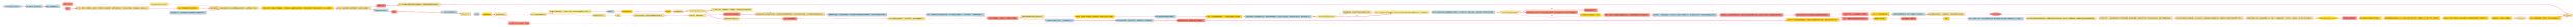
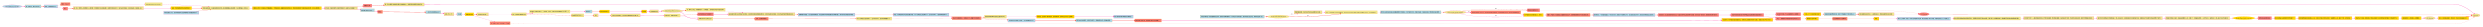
  digraph {
    fontname="EB Garamond"
    rankdir=LR
    node [color=deeppink fillcolor=khaki fontname="EB Garamond" style=filled shape=box]
    edge [arrowhead=tee color=deeppink fontname="EB Garamond" style=bold]
    "EleanorRank3Convo3 begins." [fillcolor=lightblue shape=""]
    n2 [color=darkorange fillcolor=lightblue label="嘿，埃莉诺。最近怎么样？"]
    n3 [fillcolor=lightblue label="很好。刚刚在剃舌头。"]
    n4 [fillcolor=salmon label="剃？"]
    n5 [color=darkorange fillcolor=salmon label="等等。*什么？*"]
    n6 [label="对，剃。我舌头上不断冒出一些疙瘩。我觉得它们以前是味蕾。如果我不切掉它们，它们会变得很长，动来动去的，像海葵一样。"]
    n7 [color=darkorange label="这其实和剪指甲没什么区别。"]
    n8 [color=darkorange fillcolor=gold label="抱歉，我真该事先警告你这件事的。"]
    n9 [color=darkorange label="其他人都知道，当埃莉诺拿着菜刀和一瓶消毒酒精走进浴室时，至少要离她一百米远。"]
    n10 [fillcolor=lightblue label="可能会更乱一些。但归根结底不过是修剪掉多余的赘生物罢了。"]
    n11 [color=darkorange fillcolor=gold label="只要耐心等待，我最后会带着满嘴血、手里还提着一袋像蟹肉的东西出来。我曾经试图把切下的碎肉做成汉堡，但没人愿意吃。"]
    n12 [label="对不起，你是想要半小时的情色聊天，还是五分钟就够了？"]
    n13 [fillcolor=salmon label="别想恶心我。"]
    n14 [color=darkorange fillcolor=lightblue label="既然我们在谈论舌头……"]
    n15 [label="喂。我才是那个喉咙里卡着半条鳗鱼的人。请原谅我试图用玩笑来应对。"]
    n16 [color=darkorange fillcolor=salmon label="继续。"]
    "Chat ends." [shape=""]
    n18 [color=darkorange fillcolor=lightblue label="……你对它的控制有多少？"]
    n19 [label="好的。等一下。"]
    n20 [color=darkorange fillcolor=lightblue label="介么多"]
    n21 [color=darkorange fillcolor=gold label="我嘬得肿么样"]
    n22 [label="告诉我你不会是……"]
    n23 [color=darkorange fillcolor=salmon label="哦，天哪，不行。我不聊了。[结束]"]
    n24 [color=darkorange label="哦，不过确实是呢呵呵呵"]
    n25 [color=darkorange label="你在用它打字吗？！"]
    n26 [color=darkorange label="如果这个问题太私人了，请见谅，但是……你的舌头还能做些*什么*呢……？"]
    n27 [label="嗯"]
    n28 [color=darkorange fillcolor=lightblue label="好的吧……"]
    n29 [label="不过不会持续很久，因为我会把键盘弄得全是口水。"]
    n30 [color=darkorange fillcolor=gold label="想想你会做什么"]
    n31 [color=darkorange label="不管怎样。现在你知道了。"]
    n32 [fillcolor=gold label="我也能"]
    n33 [fillcolor=salmon label="你有没有失去对它的控制？"]
    n34 [color=darkorange label="你有没有不小心咬过它？"]
    n35 [label="感觉真好哈哈"]
    n36 [label="这该死的玩意儿似乎有自己的想法。当我想它的时候我就能控制它。但我不去想它的时候，它似乎会对我的情绪做出反应。"]
    n37 [color=darkorange fillcolor=salmon label="经常。它恢复得很快。"]
    n38 [label="Boolean EleanorFlirt is now true." shape=""]
    n39 [fillcolor=lightblue label="更糟糕的可能是，它不是由我驱动的，而是由我与科腐者的潜在联系驱动的。我宁愿不去考虑这种可能。"]
    n40 [color=darkorange label="有一次我把它完全咬掉了，它又长回来了。这东西我摆脱不了。"]
    n41 [color=darkorange label="我。呵呵。那么，我想我的下一个问题是……你有没有失去对它的控制？"]
    n42 [fillcolor=lightblue label="不过，我真的很讨厌它挡住我的牙齿。有一次我把它完全咬掉了，它又长回来了。这东西我摆脱不了。"]
    n43 [color=darkorange fillcolor=salmon label="至少它没有再变长。只是长出了一些像叶片的东西。"]
    n44 [color=darkorange label="你想回到英择谛改变你之前的样子吗？"]
    n45 [fillcolor=lightblue label="你对此有什么感觉？就是……真正的感觉是什么？"]
    n46 [color=darkorange fillcolor=gold label="我是说，当然啊？毫不犹豫。但我做不到，那纠结它又有什么用呢？"]
    n47 [color=darkorange fillcolor=lightblue label="我不会主动选择它。但我不讨厌它。我感觉它似乎一直都在那里。"]
    n48 [fillcolor=lightblue label="我们遇到的每件事都是有原因的。"]
    n49 [color=darkorange fillcolor=salmon label="我想念自己的声音。痛恨自己再也无法唱歌了。"]
-   n50 [color=darkorange fillcolor=gold label="是的。只是有时候原因就是：一个邪恶的混蛋做了邪恶的事。"]
    n51 [fillcolor=gold label="但这舌头？你可能觉得这很难相信，有时候它反而给我带来了安慰。我再也不会手无寸铁了。"]
    n52 [color=darkorange fillcolor=lightblue label="所以如果你说一切都是最好的安排，好像所有事情都有一个伟大的计划或目的，那你就自己信去吧。我不相信那一套。"]
    n53 [fillcolor=salmon label="那么……你最喜欢你现在这种状态中的什么？"]
    n54 [fillcolor=salmon label="至少你们中有一个人在试图找到一线希望……"]
    n55 [color=darkorange label="Check boolean EleanorHeroVirus" shape=""]
    n56 [fillcolor=gold label="感觉自己坚不可摧。"]
    n57 [fillcolor=gold label="只有一个？你见过阿米尔吗？"]
    n58 [label="那是英雄病毒，你以为自己是别人故事中的主角。"]
    n59 [color=darkorange label="伙计，这里没有什么伟大的故事。没有什么天上的作者在为我的生活编排小情节，增加戏剧性。"]
    n60 [color=darkorange fillcolor=salmon label="介意我给你讲个故事吗？"]
    n61 [color=darkorange fillcolor=lightblue label="他虽然有他的黑暗时刻，但那个男孩激励了我们所有人。"]
    n62 [color=darkorange fillcolor=lightblue label="我可以从发生在我身上的愚蠢事情中寻找意义。我才是艺术家，不是太阳神、月神或任何介于两者之间的星星。"]
    n63 [fillcolor=gold label="说吧。"]
    n64 [label="想比起那些闷闷不乐、一脸愁容的人，我更喜欢阿米尔的态度。"]
    n65 [label="Check boolean EleanorGalvanized" shape=""]
    n66 [fillcolor=lightblue label="我十八岁那年，我们一大帮人庆祝考试结束。我们都挤在一辆小车里。我躺在后座三个人的腿上。"]
    n67 [fillcolor=salmon label="+10 Chemistry" shape=""]
    n68 [color=darkorange fillcolor=salmon label="是你让我想起了这一点。我不知道你是否还记得。我当时在自怜自艾，而你让我清醒过来。"]
    n69 [fillcolor=salmon label="我很高兴能帮上忙。"]
    n70 [color=darkorange fillcolor=gold label="你不是在说生活毫无意义，对吗？"]
    n71 [color=darkorange label="塞布·克罗姆利在后备箱里发牢骚。克里斯托弗和马可坐在前面。我们每个人都喝得烂醉，喝的是草莓伏特加混捕鼠者烈酒。"]
    n72 [color=darkorange fillcolor=salmon label="天哪，不是的。我是说意义隐藏在表面之下，需要雕刻家的凿子才能发掘出来。"]
    n73 [label="马可闯了红灯，一辆对面来的车撞上了我们的侧面，我们翻出路面，最后掉进了沟里。我之所以知道这些，是因为警察告诉我的。"]
    n74 [fillcolor=lightblue label="有些时候，一切都感觉黯淡、可怕且空洞，我甚至不想离开沙发。但当我恢复正常时，我知道那种感觉是虚假的。"]
    n75 [label="他们不得不把我从车里切割出来。我一直在尖叫。这种伤痛让你浑身无处可逃。你感觉自己只是因为存在就受到了惩罚。"]
    n76 [fillcolor=salmon label="你知道吗，没人能掌握生活的意义？这是你和宇宙之间的即兴演奏。它丢给你一些东西，而你围绕它即兴发挥。"]
    n77 [label="我像只无助的小兔子，像融化的蜡笔一样，消失了。只能躺在那里，一声声尖叫。在那之前，我一直以为自己很坚强。"]
    n78 [fillcolor=salmon label="有助于我将注意力集中到半感染状态里那些我喜欢的部分。"]
    n79 [color=darkorange fillcolor=gold label="Boolean EleanorCrash is now true." shape=""]
    n80 [fillcolor=salmon label="我明白你说的那种痛。"]
    n81 [color=darkorange fillcolor=gold label="两天前我被一辆炽蛇军装甲车撞了。"]
    n82 [fillcolor=gold label="那种熟悉的痛苦再次涌上心头，但它已不再让我无法动弹。它像燃料一样，激发了我，让我愤怒。"]
    n83 [color=darkorange fillcolor=gold label="我自己站了起来，重新接上了脱臼的肩膀，然后用我的双手撕开了那台装甲车。"]
    n84 [color=darkorange fillcolor=gold label="这是痛苦的，但也是令人陶醉的。"]
    n85 [label="+20 Chemistry" shape=""]
    n86 [fillcolor=gold label="所以，真的很感谢你，英择谛。无论你现在身处何方。"]
    "EleanorRank3Convo3 begins." -> n2
    n2 -> n3 [color=red]
    n3 -> n4 [arrowhead=vee style=dashed]
    n3 -> n5 [color=red style=dashed]
    n4 -> n6 [arrowhead=dot color=red]
    n5 -> n7 [style=dashed]
    n6 -> n8 [arrowhead=dot style=solid]
    n7 -> n9 [arrowhead=vee style=solid]
    n8 -> n9 [arrowhead=vee color=red]
    n9 -> n11 [style=solid]
    n10 -> n9 [color=red style=solid]
    n11 -> n12 [arrowhead=dot]
    n12 -> n13 [arrowhead=dot color=red style=solid]
    n12 -> n14
    n13 -> n15 [arrowhead=dot color=red]
    n14 -> n16
    n15 -> "Chat ends."
    n16 -> n18 [arrowhead=vee color=red]
    n18 -> n19 [arrowhead=vee]
    n19 -> n20 [style=solid]
    n20 -> n21 [arrowhead=vee style=solid]
    n21 -> n22 [arrowhead=dot color=red]
    n21 -> n23 [style=solid]
    n22 -> n24 [arrowhead=dot style=dashed]
    n23 -> "Chat ends." [arrowhead=dot color=red style=dashed]
    n24 -> n25 [color=red style=solid]
    n24 -> n26
    n25 -> n27 [arrowhead=dot color=red style=solid]
    n26 -> n28 [arrowhead=vee]
    n27 -> n29 [color=red style=solid]
    n28 -> n30 [color=red]
    n29 -> n31
    n30 -> n32 [arrowhead=dot]
    n31 -> n33 [arrowhead=dot color=red style=solid]
    n31 -> n34 [arrowhead=vee style=dashed]
    n32 -> n35 [arrowhead=dot]
    n33 -> n36 [arrowhead=dot]
    n34 -> n37 [color=red]
    n35 -> n38
    n36 -> n39 [arrowhead=vee color=red style=solid]
    n37 -> n40 [arrowhead=vee color=red style=solid]
    n38 -> n34
    n38 -> n41 [arrowhead=dot color=red]
    n39 -> n42 [color=red style=solid]
    n40 -> n43 [arrowhead=dot color=red style=dashed]
    n41 -> n36 [arrowhead=dot style=dashed]
    n42 -> n43 [arrowhead=vee style=solid]
    n43 -> n44 [arrowhead=vee color=red style=solid]
    n43 -> n45 [arrowhead=dot color=red style=solid]
    n44 -> n46 [arrowhead=vee style=dashed]
    n45 -> n47 [arrowhead=dot color=red]
    n46 -> n48 [arrowhead=dot]
    n47 -> n49 [color=red]
-   n48 -> n50 [arrowhead=vee]
    n49 -> n51 [arrowhead=vee]
-   n50 -> n52 [arrowhead=vee color=red style=dashed]
    n51 -> n53 [color=red style=dashed]
    n51 -> n54 [arrowhead=dot style=dashed]
    n52 -> n55 [arrowhead=vee color=red]
    n53 -> n56 [arrowhead=vee color=red style=dashed]
    n54 -> n57 [arrowhead=vee color=red style=dashed]
    n55 -> n58 [arrowhead=dot label=true style=dashed]
    n55 -> n59 [color=red label=false]
    n56 -> n60 [color=red style=solid]
    n57 -> n61 [arrowhead=dot color=red style=dashed]
    n58 -> n59 [arrowhead=dot style=solid]
    n59 -> n62 [style=dashed]
    n60 -> n63 [color=red style=solid]
    n61 -> n64 [arrowhead=vee color=red]
    n62 -> n65 [arrowhead=dot color=red style=solid]
    n63 -> n66 [arrowhead=dot style=solid]
    n64 -> n67 [style=dashed]
    n65 -> n68 [arrowhead=vee label=true]
    n65 -> n69 [color=red label=false style=solid]
    n65 -> n70 [arrowhead=dot label=false style=solid]
    n66 -> n71 [arrowhead=dot style=dashed]
    n67 -> "Chat ends." [arrowhead=dot color=red style=solid]
    n68 -> n69 [arrowhead=dot color=red style=solid]
    n68 -> n70 [arrowhead=vee color=red style=dashed]
    n69 -> n67 [arrowhead=vee color=red style=dashed]
    n70 -> n72 [arrowhead=vee style=dashed]
    n71 -> n73 [style=solid]
    n72 -> n74 [color=red]
    n73 -> n75 [arrowhead=vee style=solid]
    n74 -> n76 [arrowhead=dot color=red style=solid]
    n75 -> n77 [arrowhead=vee style=solid]
    n76 -> n78 [arrowhead=vee]
    n77 -> n79 [style=solid]
    n78 -> n53 [arrowhead=vee style=solid]
    n78 -> n54 [style=dashed]
    n79 -> n80 [color=red style=solid]
    n80 -> n81 [arrowhead=dot]
    n81 -> n82 [arrowhead=dot color=red style=solid]
    n82 -> n83 [arrowhead=dot style=solid]
    n83 -> n84 [style=dashed]
    n84 -> n85 [arrowhead=dot]
    n85 -> n86 [arrowhead=vee style=dashed]
    n86 -> "Chat ends." [color=red]
  }
